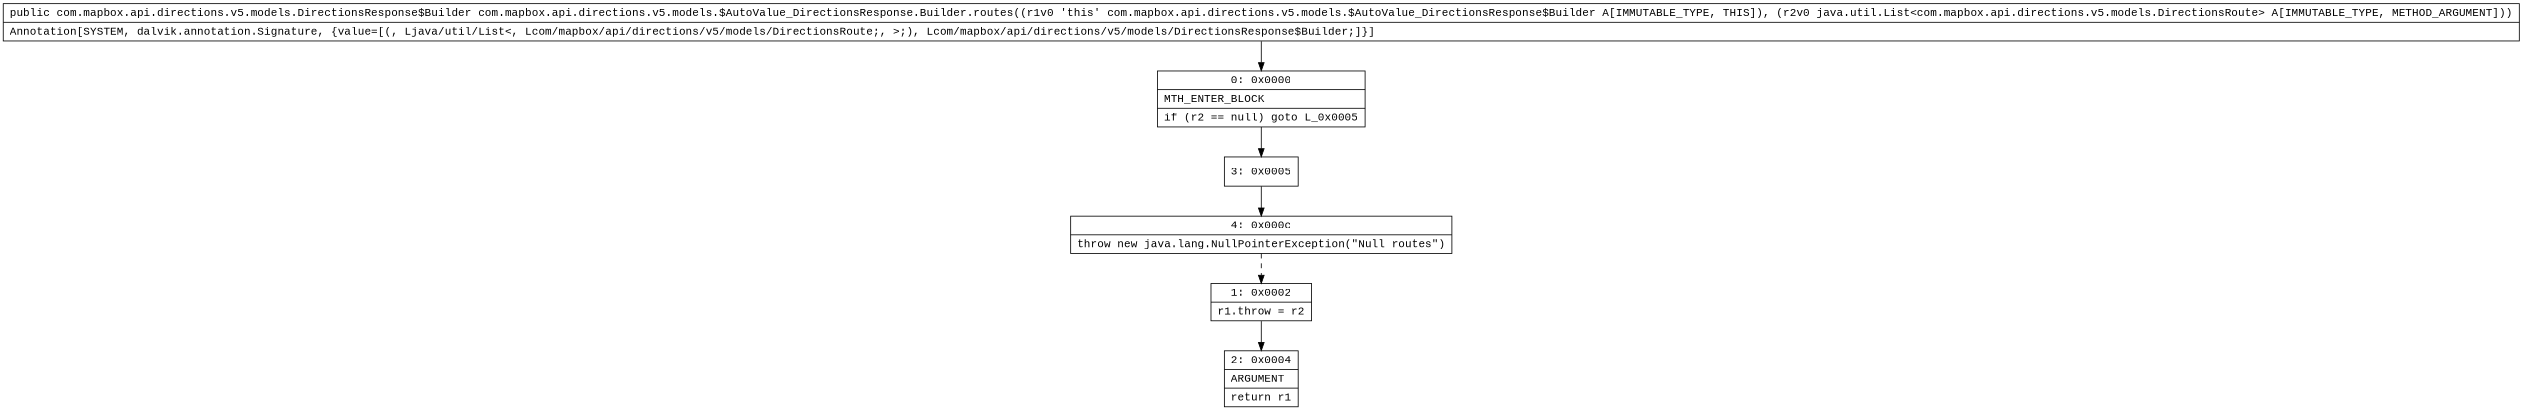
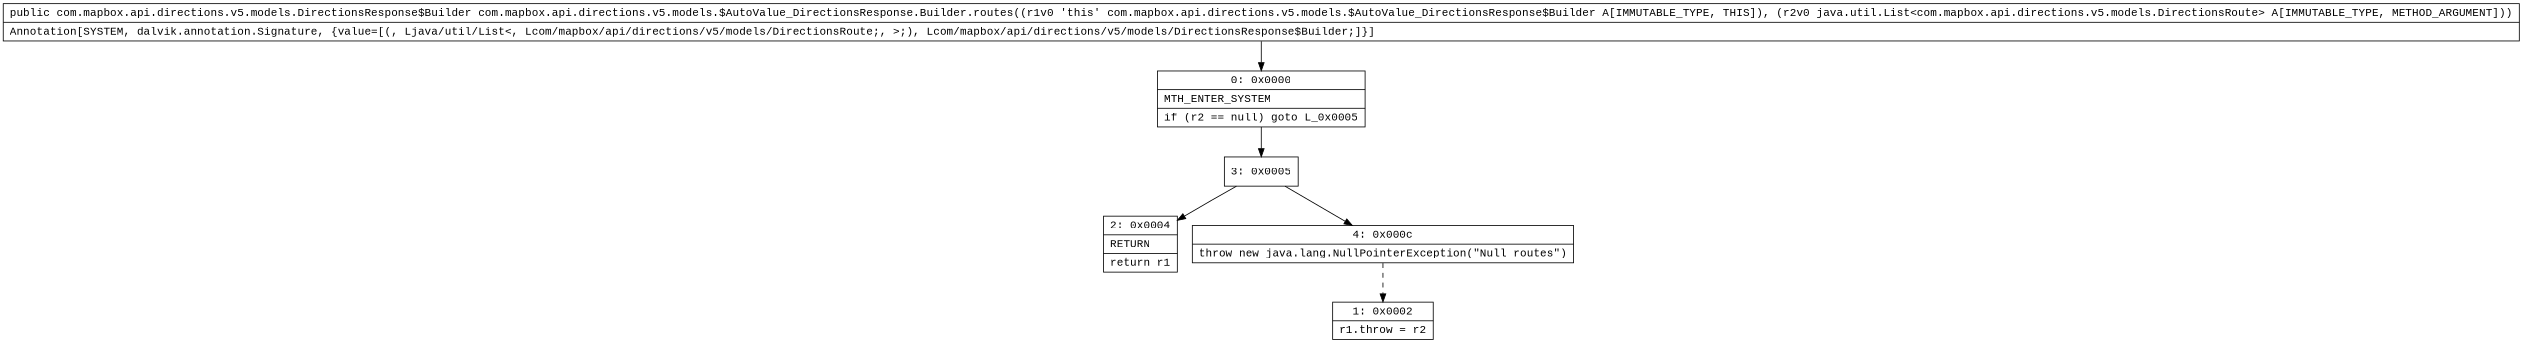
  digraph {
    fontname="Liberation Mono"
    node [fontname="Liberation Mono" shape=record]
    edge [fontname="Liberation Mono"]
-   n1 [label="{0\:\ 0x0000|MTH_ENTER_BLOCK\l|if (r2 == null) goto L_0x0005\l}"]
+   n1 [label="{0\:\ 0x0000|MTH_ENTER_SYSTEM\l|if (r2 == null) goto L_0x0005\l}"]
    n2 [label="{3\:\ 0x0005}"]
    n3 [label="{1\:\ 0x0002|r1.throw = r2\l}"]
-   n4 [label="{2\:\ 0x0004|ARGUMENT\l|return r1\l}"]
+   n4 [label="{2\:\ 0x0004|RETURN\l|return r1\l}"]
    n5 [label="{4\:\ 0x000c|throw new java.lang.NullPointerException(\"Null routes\")\l}"]
    n6 [label="{public com.mapbox.api.directions.v5.models.DirectionsResponse$Builder com.mapbox.api.directions.v5.models.$AutoValue_DirectionsResponse.Builder.routes((r1v0 'this' com.mapbox.api.directions.v5.models.$AutoValue_DirectionsResponse$Builder A[IMMUTABLE_TYPE, THIS]), (r2v0 java.util.List\<com.mapbox.api.directions.v5.models.DirectionsRoute\> A[IMMUTABLE_TYPE, METHOD_ARGUMENT]))  | Annotation[SYSTEM, dalvik.annotation.Signature, \{value=[(, Ljava\/util\/List\<, Lcom\/mapbox\/api\/directions\/v5\/models\/DirectionsRoute;, \>;), Lcom\/mapbox\/api\/directions\/v5\/models\/DirectionsResponse$Builder;]\}]\l}"]
    n1 -> n2
    n2 -> n5
-   n3 -> n4
+   n2 -> n4
    n5 -> n3 [style=dashed]
    n6 -> n1
  }
